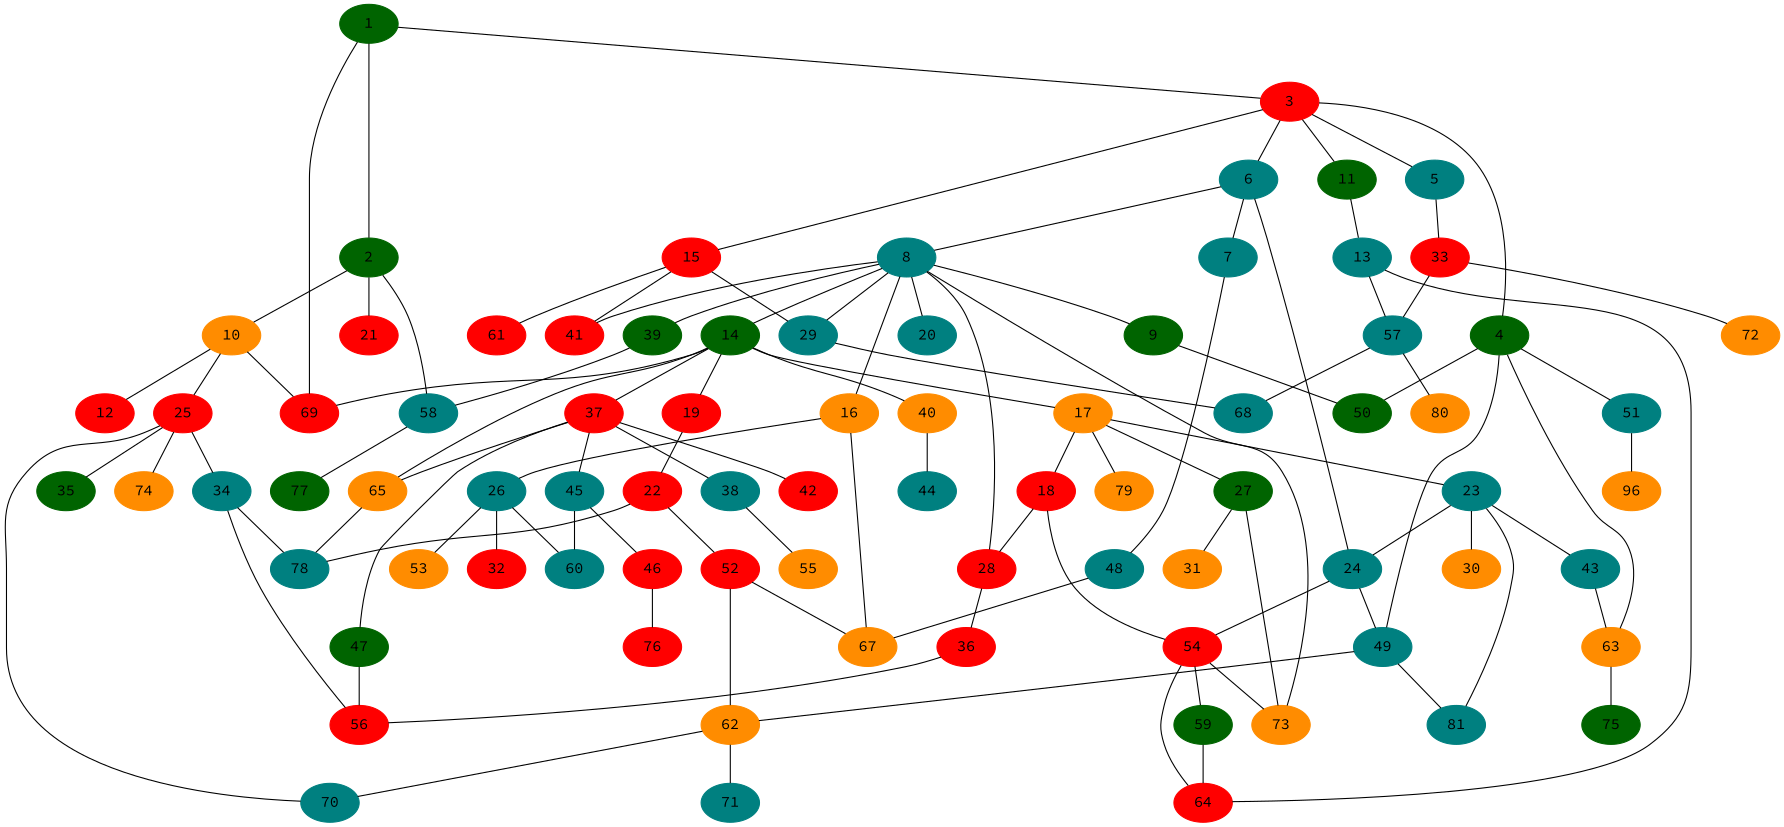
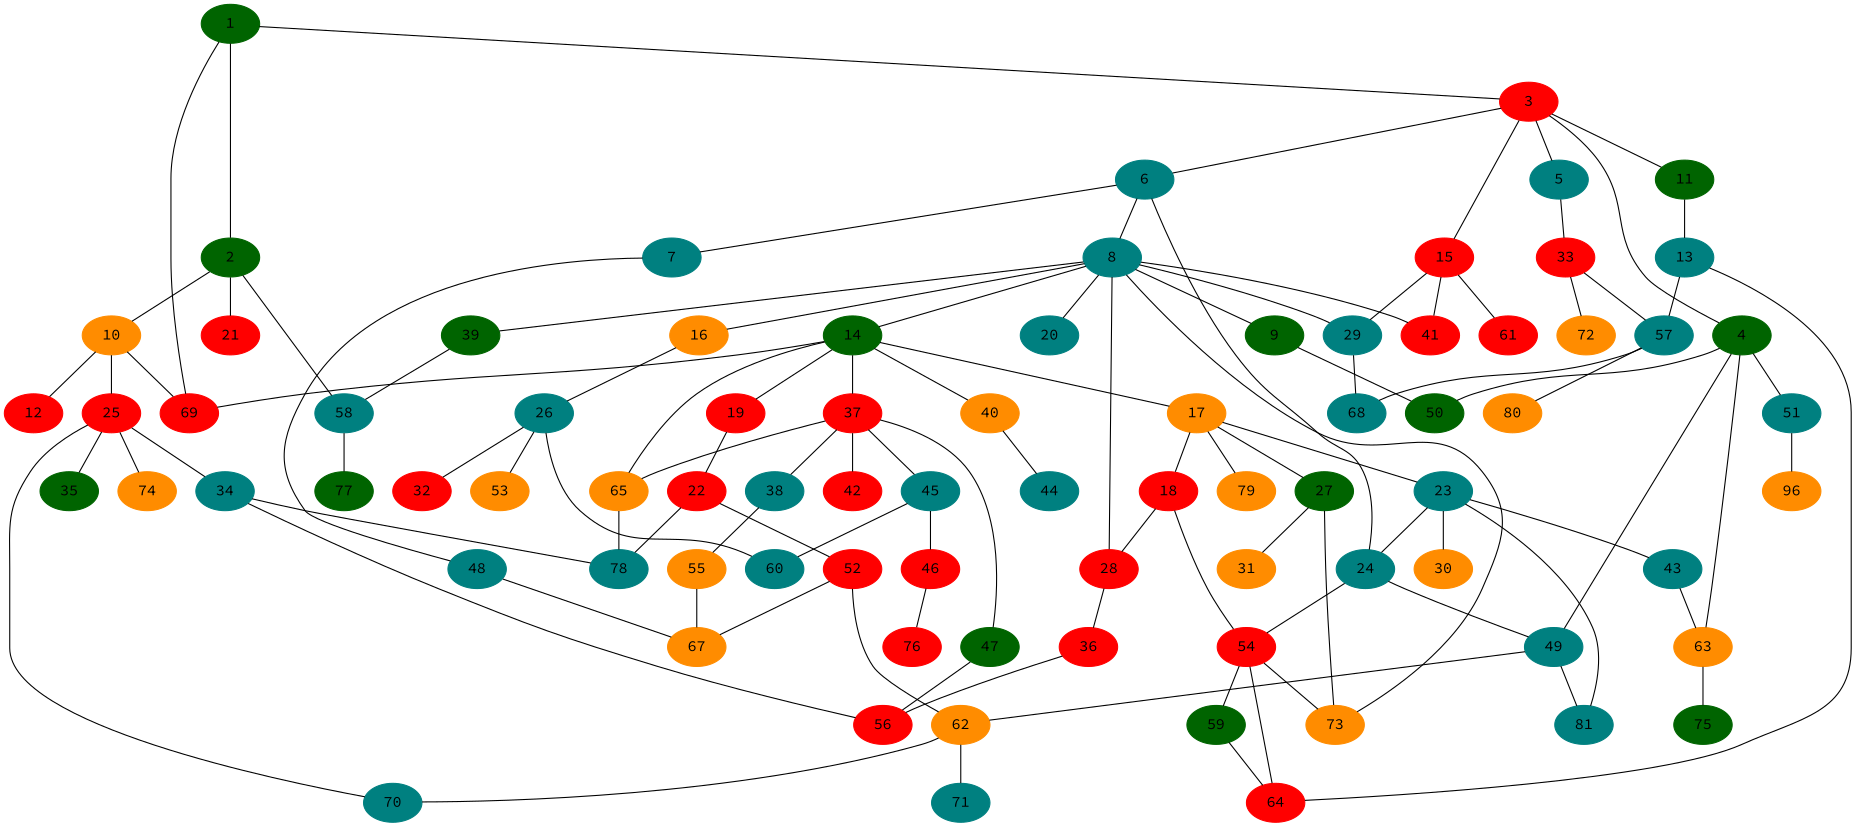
  graph {
    fontname="Source Code Pro"
    node [color=teal fontname="Source Code Pro" style=filled]
    edge [fontname="Source Code Pro"]
    1 [color=darkgreen]
    2 [color=darkgreen]
    3 [color=red]
    69 [color=red]
    10 [color=darkorange]
    21 [color=red]
    58
    4 [color=darkgreen]
    5
    6
    11 [color=darkgreen]
    15 [color=red]
    12 [color=red]
    25 [color=red]
    77 [color=darkgreen]
    49
    50 [color=darkgreen]
    51
    63 [color=darkorange]
    33 [color=red]
    7
    8
    24
    13
    29
    41 [color=red]
    61 [color=red]
    81
    62 [color=darkorange]
    n30 [color=darkorange label=96]
    75 [color=darkgreen]
    57
    72 [color=darkorange]
    48
    9 [color=darkgreen]
    14 [color=darkgreen]
    16 [color=darkorange]
    20
    28 [color=red]
    39 [color=darkgreen]
    73 [color=darkorange]
    54 [color=red]
    67 [color=darkorange]
    17 [color=darkorange]
    19 [color=red]
    37 [color=red]
    40 [color=darkorange]
    65 [color=darkorange]
    26
    36 [color=red]
    68
    34
    35 [color=darkgreen]
    70
    74 [color=darkorange]
    64 [color=red]
    80 [color=darkorange]
    18 [color=red]
    23
    27 [color=darkgreen]
    79 [color=darkorange]
    22 [color=red]
    38
    42 [color=red]
    45
    47 [color=darkgreen]
    44
    78
    32 [color=red]
    53 [color=darkorange]
    60
    30 [color=darkorange]
    43
    31 [color=darkorange]
    59 [color=darkgreen]
    52 [color=red]
    56 [color=red]
    55 [color=darkorange]
    46 [color=red]
    76 [color=red]
    71
    1 -- 2
    1 -- 3
    1 -- 69
    2 -- 10
    2 -- 21
    2 -- 58
    3 -- 4
    3 -- 5
    3 -- 6
    3 -- 11
    3 -- 15
    10 -- 69
    10 -- 12
    10 -- 25
    58 -- 77
    4 -- 49
    4 -- 50
    4 -- 51
    4 -- 63
    5 -- 33
    6 -- 7
    6 -- 8
    6 -- 24
    11 -- 13
    15 -- 29
    15 -- 41
    15 -- 61
    25 -- 34
    25 -- 35
    25 -- 70
    25 -- 74
    49 -- 81
    49 -- 62
    51 -- n30
    63 -- 75
    33 -- 57
    33 -- 72
    7 -- 48
    8 -- 29
    8 -- 41
    8 -- 9
    8 -- 14
    8 -- 16
    8 -- 20
    8 -- 28
    8 -- 39
    8 -- 73
    24 -- 49
    24 -- 54
    13 -- 57
    13 -- 64
    29 -- 68
    62 -- 70
    62 -- 71
    57 -- 68
    57 -- 80
    48 -- 67
    9 -- 50
    14 -- 69
    14 -- 17
    14 -- 19
    14 -- 37
    14 -- 40
    14 -- 65
-   16 -- 67
+   55 -- 67
    16 -- 26
    28 -- 36
    39 -- 58
    54 -- 73
    54 -- 64
    54 -- 59
    17 -- 18
    17 -- 23
    17 -- 27
    17 -- 79
    19 -- 22
    37 -- 65
    37 -- 38
    37 -- 42
    37 -- 45
    37 -- 47
    40 -- 44
    65 -- 78
    26 -- 32
    26 -- 53
    26 -- 60
    36 -- 56
    34 -- 78
    34 -- 56
    18 -- 28
    18 -- 54
    23 -- 24
    23 -- 81
    23 -- 30
    23 -- 43
    27 -- 73
    27 -- 31
    22 -- 78
    22 -- 52
    38 -- 55
    45 -- 60
    45 -- 46
    47 -- 56
    43 -- 63
    59 -- 64
    52 -- 62
    52 -- 67
    46 -- 76
  }
